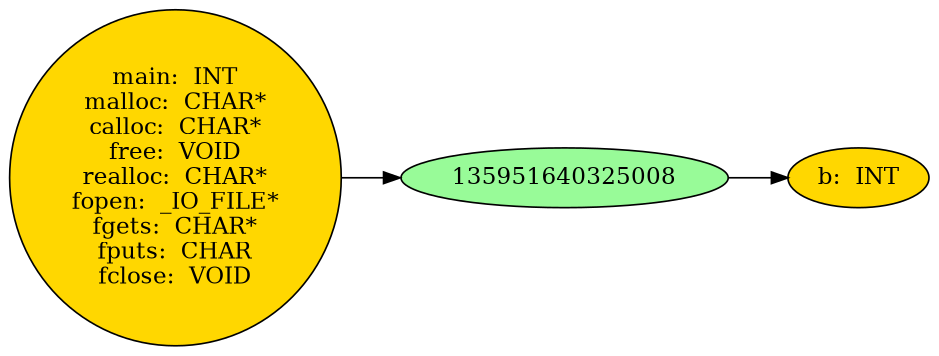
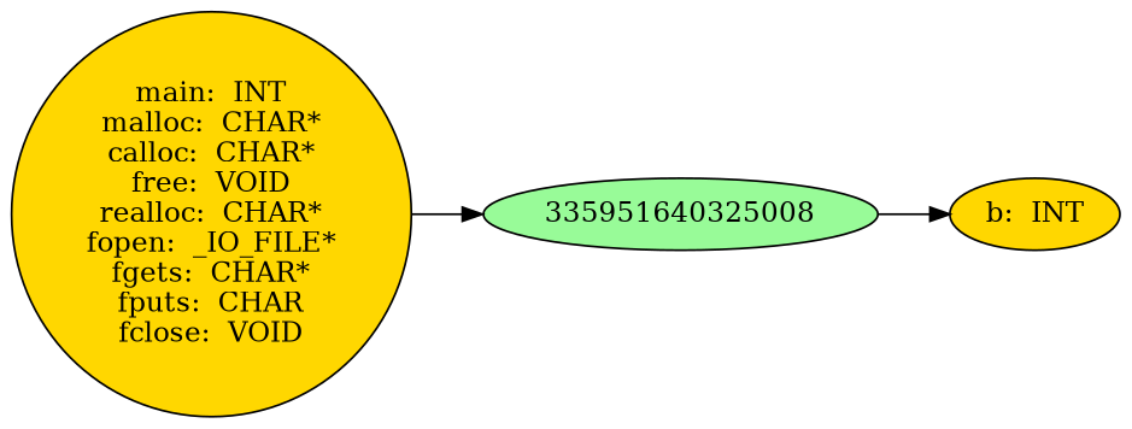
  digraph {
    rankdir=LR
    node [style=filled fillcolor=gold]
    edge [arrowhead=normal]
    n1 [label="main:  INT\nmalloc:  CHAR*\ncalloc:  CHAR*\nfree:  VOID\nrealloc:  CHAR*\nfopen:  _IO_FILE*\nfgets:  CHAR*\nfputs:  CHAR\nfclose:  VOID"]
-   135951640325008 [fillcolor=palegreen]
+   135951640325008 [fillcolor=palegreen label=335951640325008]
    n3 [label="b:  INT"]
    n1 -> 135951640325008
    135951640325008 -> n3
  }
